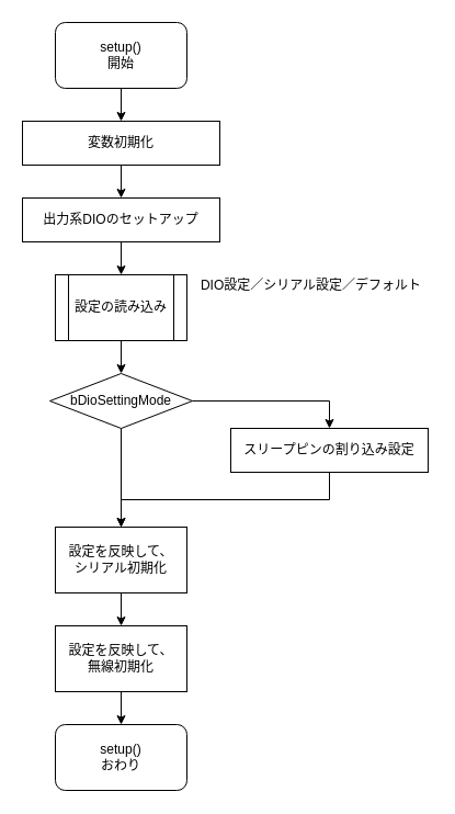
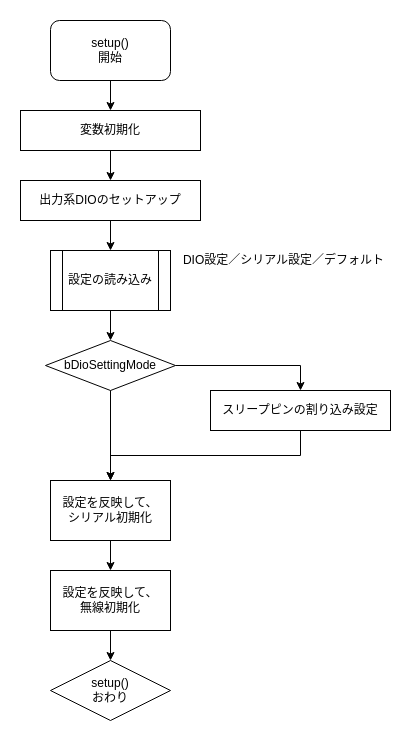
  <mxCell id="0" />
  <mxCell id="1" parent="0" />
  <mxCell id="2" style="edgeStyle=orthogonalEdgeStyle;rounded=0;orthogonalLoop=1;jettySize=auto;html=1;exitX=0.5;exitY=1;exitDx=0;exitDy=0;entryX=0.5;entryY=0;entryDx=0;entryDy=0;fontColor=#000000;" edge="1" parent="1" source="3" target="8"><mxGeometry relative="1" as="geometry" /></mxCell>
  <mxCell id="3" value="setup()&lt;br&gt;開始" style="rounded=1;whiteSpace=wrap;html=1;" parent="1" vertex="1"><mxGeometry x="50" y="20" width="120" height="60" as="geometry" /></mxCell>
- <mxCell id="4" value="setup()&lt;br&gt;おわり" style="rounded=1;whiteSpace=wrap;html=1;" parent="1" vertex="1"><mxGeometry x="50" y="660" width="120" height="60" as="geometry" /></mxCell>
+ <mxCell id="4" value="setup()&lt;br&gt;おわり" style="rhombus;whiteSpace=wrap;html=1;" parent="1" vertex="1"><mxGeometry x="50" y="660" width="120" height="60" as="geometry" /></mxCell>
  <mxCell id="5" style="edgeStyle=orthogonalEdgeStyle;rounded=0;orthogonalLoop=1;jettySize=auto;html=1;exitX=0.5;exitY=1;exitDx=0;exitDy=0;entryX=0.5;entryY=0;entryDx=0;entryDy=0;fontColor=#000000;" edge="1" parent="1" source="6" target="18"><mxGeometry relative="1" as="geometry" /></mxCell>
  <mxCell id="6" value="設定の読み込み" style="shape=process;whiteSpace=wrap;html=1;backgroundOutline=1;align=center;" vertex="1" parent="1"><mxGeometry x="50" y="250" width="120" height="60" as="geometry" /></mxCell>
  <mxCell id="7" style="edgeStyle=orthogonalEdgeStyle;rounded=0;orthogonalLoop=1;jettySize=auto;html=1;exitX=0.5;exitY=1;exitDx=0;exitDy=0;entryX=0.5;entryY=0;entryDx=0;entryDy=0;fontColor=#000000;" edge="1" parent="1" source="8" target="10"><mxGeometry relative="1" as="geometry" /></mxCell>
  <mxCell id="8" value="変数初期化" style="rounded=0;whiteSpace=wrap;html=1;align=center;" vertex="1" parent="1"><mxGeometry x="20" y="110" width="180" height="40" as="geometry" /></mxCell>
  <mxCell id="9" style="edgeStyle=orthogonalEdgeStyle;rounded=0;orthogonalLoop=1;jettySize=auto;html=1;exitX=0.5;exitY=1;exitDx=0;exitDy=0;fontColor=#000000;" edge="1" parent="1" source="10" target="6"><mxGeometry relative="1" as="geometry" /></mxCell>
  <mxCell id="10" value="出力系DIOのセットアップ" style="rounded=0;whiteSpace=wrap;html=1;strokeColor=#000000;strokeWidth=1;fillColor=none;fontColor=#000000;align=center;" vertex="1" parent="1"><mxGeometry x="20" y="180" width="180" height="40" as="geometry" /></mxCell>
  <mxCell id="11" style="edgeStyle=orthogonalEdgeStyle;rounded=0;orthogonalLoop=1;jettySize=auto;html=1;exitX=0.5;exitY=1;exitDx=0;exitDy=0;entryX=0.5;entryY=0;entryDx=0;entryDy=0;fontColor=#000000;" edge="1" parent="1" source="12" target="15"><mxGeometry relative="1" as="geometry" /></mxCell>
  <mxCell id="12" value="スリープピンの割り込み設定" style="rounded=0;whiteSpace=wrap;html=1;strokeColor=#000000;strokeWidth=1;fillColor=none;fontColor=#000000;align=center;" vertex="1" parent="1"><mxGeometry x="210" y="390" width="180" height="40" as="geometry" /></mxCell>
  <mxCell id="13" value="DIO設定／シリアル設定／デフォルト" style="text;html=1;align=center;verticalAlign=middle;resizable=0;points=[];;autosize=1;fontColor=#000000;" vertex="1" parent="1"><mxGeometry x="173" y="250" width="220" height="20" as="geometry" /></mxCell>
  <mxCell id="14" style="edgeStyle=orthogonalEdgeStyle;rounded=0;orthogonalLoop=1;jettySize=auto;html=1;exitX=0.5;exitY=1;exitDx=0;exitDy=0;entryX=0.5;entryY=0;entryDx=0;entryDy=0;fontColor=#000000;" edge="1" parent="1" source="15" target="20"><mxGeometry relative="1" as="geometry" /></mxCell>
  <mxCell id="15" value="設定を反映して、&lt;br&gt;シリアル初期化" style="rounded=0;whiteSpace=wrap;html=1;strokeColor=#000000;strokeWidth=1;fillColor=none;fontColor=#000000;align=center;" vertex="1" parent="1"><mxGeometry x="50" y="480" width="120" height="60" as="geometry" /></mxCell>
  <mxCell id="16" style="edgeStyle=orthogonalEdgeStyle;rounded=0;orthogonalLoop=1;jettySize=auto;html=1;exitX=1;exitY=0.5;exitDx=0;exitDy=0;entryX=0.5;entryY=0;entryDx=0;entryDy=0;fontColor=#000000;" edge="1" parent="1" source="18" target="12"><mxGeometry relative="1" as="geometry" /></mxCell>
  <mxCell id="17" style="edgeStyle=orthogonalEdgeStyle;rounded=0;orthogonalLoop=1;jettySize=auto;html=1;exitX=0.5;exitY=1;exitDx=0;exitDy=0;fontColor=#000000;" edge="1" parent="1" source="18" target="15"><mxGeometry relative="1" as="geometry" /></mxCell>
  <mxCell id="18" value="bDioSettingMode" style="rhombus;whiteSpace=wrap;html=1;strokeColor=#000000;strokeWidth=1;fillColor=none;fontColor=#000000;align=center;" vertex="1" parent="1"><mxGeometry x="45" y="340" width="130" height="50" as="geometry" /></mxCell>
  <mxCell id="19" style="edgeStyle=orthogonalEdgeStyle;rounded=0;orthogonalLoop=1;jettySize=auto;html=1;exitX=0.5;exitY=1;exitDx=0;exitDy=0;entryX=0.5;entryY=0;entryDx=0;entryDy=0;fontColor=#000000;" edge="1" parent="1" source="20" target="4"><mxGeometry relative="1" as="geometry" /></mxCell>
  <mxCell id="20" value="設定を反映して、&lt;br&gt;無線初期化" style="rounded=0;whiteSpace=wrap;html=1;strokeColor=#000000;strokeWidth=1;fillColor=none;fontColor=#000000;align=center;" vertex="1" parent="1"><mxGeometry x="50" y="570" width="120" height="60" as="geometry" /></mxCell>
